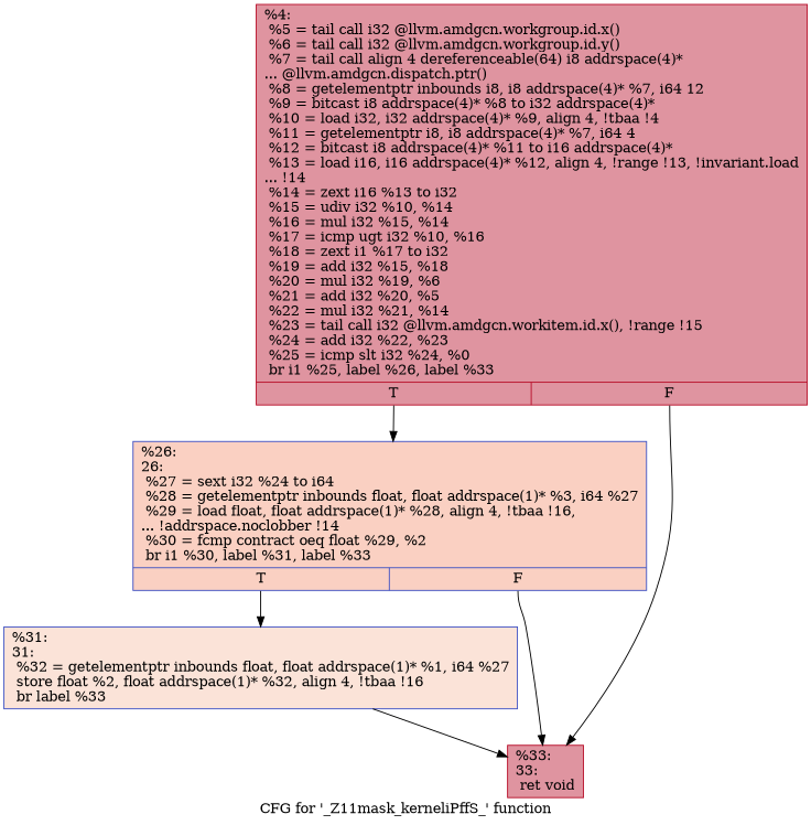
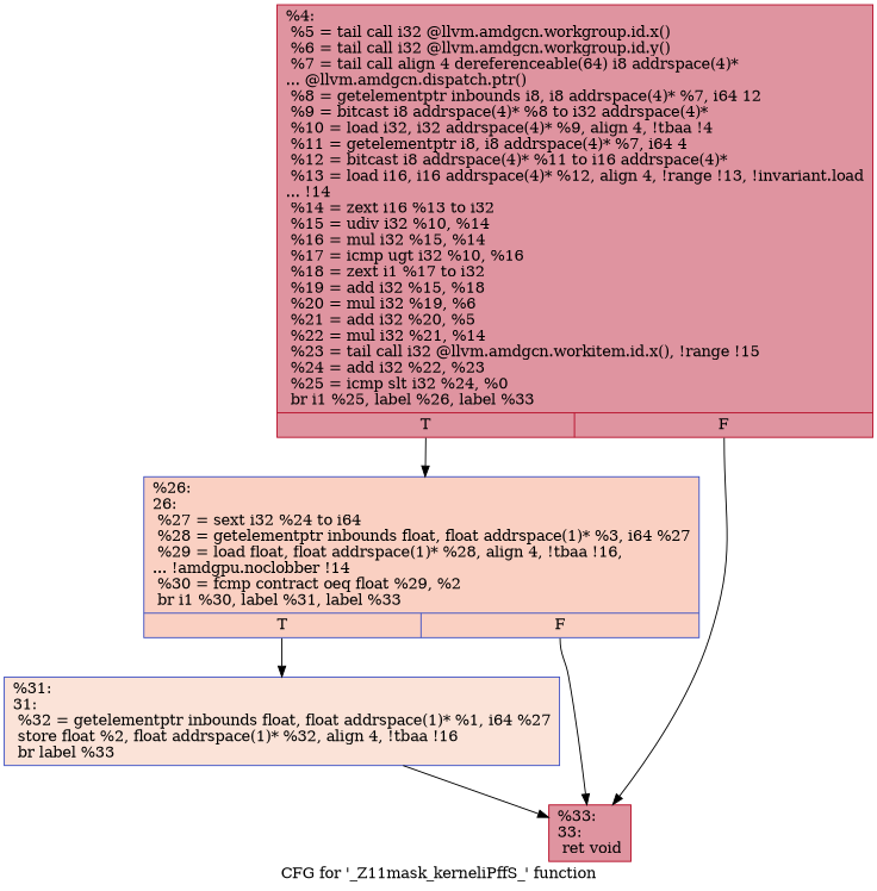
  digraph {
    label="CFG for '_Z11mask_kerneliPffS_' function"
    node [color="#b70d28ff" fillcolor="#b70d2870" shape=record style=filled]
    edge [tailport=s0]
    n1 [label="{%4:\l  %5 = tail call i32 @llvm.amdgcn.workgroup.id.x()\l  %6 = tail call i32 @llvm.amdgcn.workgroup.id.y()\l  %7 = tail call align 4 dereferenceable(64) i8 addrspace(4)*\l... @llvm.amdgcn.dispatch.ptr()\l  %8 = getelementptr inbounds i8, i8 addrspace(4)* %7, i64 12\l  %9 = bitcast i8 addrspace(4)* %8 to i32 addrspace(4)*\l  %10 = load i32, i32 addrspace(4)* %9, align 4, !tbaa !4\l  %11 = getelementptr i8, i8 addrspace(4)* %7, i64 4\l  %12 = bitcast i8 addrspace(4)* %11 to i16 addrspace(4)*\l  %13 = load i16, i16 addrspace(4)* %12, align 4, !range !13, !invariant.load\l... !14\l  %14 = zext i16 %13 to i32\l  %15 = udiv i32 %10, %14\l  %16 = mul i32 %15, %14\l  %17 = icmp ugt i32 %10, %16\l  %18 = zext i1 %17 to i32\l  %19 = add i32 %15, %18\l  %20 = mul i32 %19, %6\l  %21 = add i32 %20, %5\l  %22 = mul i32 %21, %14\l  %23 = tail call i32 @llvm.amdgcn.workitem.id.x(), !range !15\l  %24 = add i32 %22, %23\l  %25 = icmp slt i32 %24, %0\l  br i1 %25, label %26, label %33\l|{<s0>T|<s1>F}}"]
-   n2 [color="#3d50c3ff" fillcolor="#f3947570" label="{%26:\l26:                                               \l  %27 = sext i32 %24 to i64\l  %28 = getelementptr inbounds float, float addrspace(1)* %3, i64 %27\l  %29 = load float, float addrspace(1)* %28, align 4, !tbaa !16,\l... !addrspace.noclobber !14\l  %30 = fcmp contract oeq float %29, %2\l  br i1 %30, label %31, label %33\l|{<s0>T|<s1>F}}"]
+   n2 [color="#3d50c3ff" fillcolor="#f3947570" label="{%26:\l26:                                               \l  %27 = sext i32 %24 to i64\l  %28 = getelementptr inbounds float, float addrspace(1)* %3, i64 %27\l  %29 = load float, float addrspace(1)* %28, align 4, !tbaa !16,\l... !amdgpu.noclobber !14\l  %30 = fcmp contract oeq float %29, %2\l  br i1 %30, label %31, label %33\l|{<s0>T|<s1>F}}"]
    n3 [label="{%33:\l33:                                               \l  ret void\l}"]
    n4 [color="#3d50c3ff" fillcolor="#f6bfa670" label="{%31:\l31:                                               \l  %32 = getelementptr inbounds float, float addrspace(1)* %1, i64 %27\l  store float %2, float addrspace(1)* %32, align 4, !tbaa !16\l  br label %33\l}"]
    n1 -> n2
    n1 -> n3 [tailport=s1]
    n2 -> n3 [tailport=s1]
    n2 -> n4
    n4 -> n3 [tailport=""]
  }
